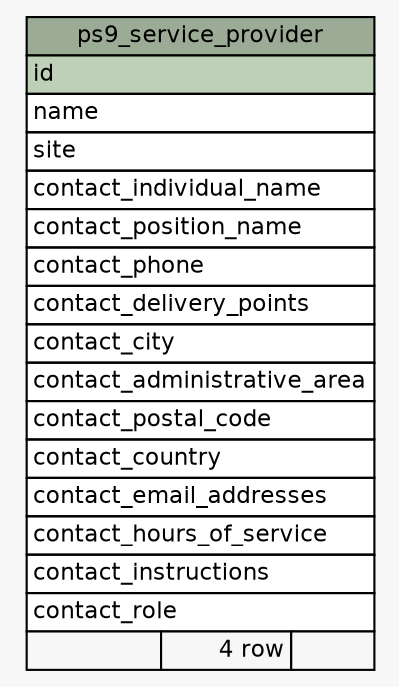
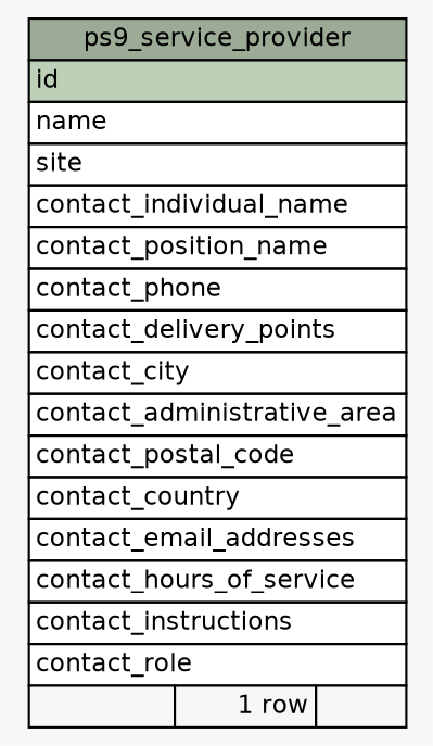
  digraph {
    bgcolor="#f7f7f7"
    fontname=Helvetica
    fontsize=11
    nodesep=0.18
    rankdir=RL
    ranksep=0.46
-   n1 [fontname=Helvetica fontsize=11 label=<     <TABLE BORDER="0" CELLBORDER="1" CELLSPACING="0" BGCOLOR="#ffffff">       <TR><TD COLSPAN="3" BGCOLOR="#9bab96" ALIGN="CENTER">ps9_service_provider</TD></TR>       <TR><TD PORT="id" COLSPAN="3" BGCOLOR="#bed1b8" ALIGN="LEFT">id</TD></TR>       <TR><TD PORT="name" COLSPAN="3" ALIGN="LEFT">name</TD></TR>       <TR><TD PORT="site" COLSPAN="3" ALIGN="LEFT">site</TD></TR>       <TR><TD PORT="contact_individual_name" COLSPAN="3" ALIGN="LEFT">contact_individual_name</TD></TR>       <TR><TD PORT="contact_position_name" COLSPAN="3" ALIGN="LEFT">contact_position_name</TD></TR>       <TR><TD PORT="contact_phone" COLSPAN="3" ALIGN="LEFT">contact_phone</TD></TR>       <TR><TD PORT="contact_delivery_points" COLSPAN="3" ALIGN="LEFT">contact_delivery_points</TD></TR>       <TR><TD PORT="contact_city" COLSPAN="3" ALIGN="LEFT">contact_city</TD></TR>       <TR><TD PORT="contact_administrative_area" COLSPAN="3" ALIGN="LEFT">contact_administrative_area</TD></TR>       <TR><TD PORT="contact_postal_code" COLSPAN="3" ALIGN="LEFT">contact_postal_code</TD></TR>       <TR><TD PORT="contact_country" COLSPAN="3" ALIGN="LEFT">contact_country</TD></TR>       <TR><TD PORT="contact_email_addresses" COLSPAN="3" ALIGN="LEFT">contact_email_addresses</TD></TR>       <TR><TD PORT="contact_hours_of_service" COLSPAN="3" ALIGN="LEFT">contact_hours_of_service</TD></TR>       <TR><TD PORT="contact_instructions" COLSPAN="3" ALIGN="LEFT">contact_instructions</TD></TR>       <TR><TD PORT="contact_role" COLSPAN="3" ALIGN="LEFT">contact_role</TD></TR>       <TR><TD ALIGN="LEFT" BGCOLOR="#f7f7f7">  </TD><TD ALIGN="RIGHT" BGCOLOR="#f7f7f7">4 row</TD><TD ALIGN="RIGHT" BGCOLOR="#f7f7f7">  </TD></TR>     </TABLE>> shape=plaintext]
+   n1 [fontname=Helvetica fontsize=11 label=<     <TABLE BORDER="0" CELLBORDER="1" CELLSPACING="0" BGCOLOR="#ffffff">       <TR><TD COLSPAN="3" BGCOLOR="#9bab96" ALIGN="CENTER">ps9_service_provider</TD></TR>       <TR><TD PORT="id" COLSPAN="3" BGCOLOR="#bed1b8" ALIGN="LEFT">id</TD></TR>       <TR><TD PORT="name" COLSPAN="3" ALIGN="LEFT">name</TD></TR>       <TR><TD PORT="site" COLSPAN="3" ALIGN="LEFT">site</TD></TR>       <TR><TD PORT="contact_individual_name" COLSPAN="3" ALIGN="LEFT">contact_individual_name</TD></TR>       <TR><TD PORT="contact_position_name" COLSPAN="3" ALIGN="LEFT">contact_position_name</TD></TR>       <TR><TD PORT="contact_phone" COLSPAN="3" ALIGN="LEFT">contact_phone</TD></TR>       <TR><TD PORT="contact_delivery_points" COLSPAN="3" ALIGN="LEFT">contact_delivery_points</TD></TR>       <TR><TD PORT="contact_city" COLSPAN="3" ALIGN="LEFT">contact_city</TD></TR>       <TR><TD PORT="contact_administrative_area" COLSPAN="3" ALIGN="LEFT">contact_administrative_area</TD></TR>       <TR><TD PORT="contact_postal_code" COLSPAN="3" ALIGN="LEFT">contact_postal_code</TD></TR>       <TR><TD PORT="contact_country" COLSPAN="3" ALIGN="LEFT">contact_country</TD></TR>       <TR><TD PORT="contact_email_addresses" COLSPAN="3" ALIGN="LEFT">contact_email_addresses</TD></TR>       <TR><TD PORT="contact_hours_of_service" COLSPAN="3" ALIGN="LEFT">contact_hours_of_service</TD></TR>       <TR><TD PORT="contact_instructions" COLSPAN="3" ALIGN="LEFT">contact_instructions</TD></TR>       <TR><TD PORT="contact_role" COLSPAN="3" ALIGN="LEFT">contact_role</TD></TR>       <TR><TD ALIGN="LEFT" BGCOLOR="#f7f7f7">  </TD><TD ALIGN="RIGHT" BGCOLOR="#f7f7f7">1 row</TD><TD ALIGN="RIGHT" BGCOLOR="#f7f7f7">  </TD></TR>     </TABLE>> shape=plaintext]
  }
